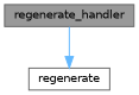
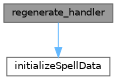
  digraph {
    rankdir=TB
    node [fontname=Helvetica fontsize=10 shape=box style=filled]
    n1 [color=gray40 fillcolor=grey60 fontcolor=black height=0.2 label=regenerate_handler width=0.4]
-   n2 [color=grey40 fillcolor=white height=0.2 label=regenerate width=0.4]
+   n2 [color=grey40 fillcolor=white height=0.2 label=initializeSpellData width=0.4]
    n1 -> n2 [color=steelblue1 fontname=Helvetica fontsize=10 labelfontname=Helvetica labelfontsize=10 style=solid]
  }
